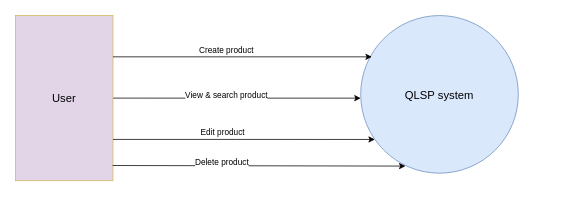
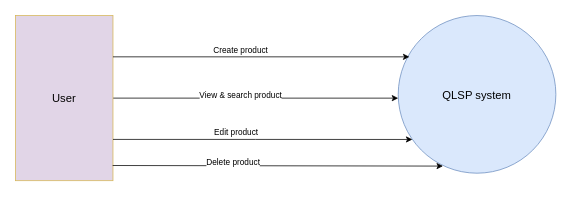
  <mxCell id="0" />
  <mxCell id="1" parent="0" />
- <mxCell id="2" value="&lt;font style=&quot;font-size: 15px;&quot;&gt;QLSP system&lt;/font&gt;" style="ellipse;whiteSpace=wrap;html=1;fillColor=#dae8fc;strokeColor=#6c8ebf;" vertex="1" parent="1"><mxGeometry x="480" y="20" width="210" height="210" as="geometry" /></mxCell>
+ <mxCell id="2" value="&lt;font style=&quot;font-size: 15px;&quot;&gt;QLSP system&lt;/font&gt;" style="ellipse;whiteSpace=wrap;html=1;fillColor=#dae8fc;strokeColor=#6c8ebf;" vertex="1" parent="1"><mxGeometry x="530" y="20" width="210" height="210" as="geometry" /></mxCell>
  <mxCell id="3" style="edgeStyle=orthogonalEdgeStyle;rounded=0;orthogonalLoop=1;jettySize=auto;html=1;exitX=1;exitY=0.5;exitDx=0;exitDy=0;entryX=0;entryY=0.524;entryDx=0;entryDy=0;entryPerimeter=0;" edge="1" parent="1" source="5" target="2"><mxGeometry relative="1" as="geometry" /></mxCell>
  <mxCell id="4" value="View &amp;amp; search product" style="edgeLabel;html=1;align=center;verticalAlign=middle;resizable=0;points=[];" vertex="1" connectable="0" parent="3"><mxGeometry x="-0.247" y="-3" relative="1" as="geometry"><mxPoint x="27" y="-8" as="offset" /></mxGeometry></mxCell>
  <mxCell id="5" value="&lt;font style=&quot;font-size: 15px;&quot;&gt;User&lt;/font&gt;" style="rounded=0;whiteSpace=wrap;html=1;fillColor=#e1d5e7;strokeColor=#d6b656;" vertex="1" parent="1"><mxGeometry x="20" y="20" width="130" height="220" as="geometry" /></mxCell>
  <mxCell id="6" style="edgeStyle=orthogonalEdgeStyle;rounded=0;orthogonalLoop=1;jettySize=auto;html=1;exitX=1;exitY=0.25;exitDx=0;exitDy=0;entryX=0.071;entryY=0.262;entryDx=0;entryDy=0;entryPerimeter=0;" edge="1" parent="1" source="5" target="2"><mxGeometry relative="1" as="geometry" /></mxCell>
  <mxCell id="7" value="Create product" style="edgeLabel;html=1;align=center;verticalAlign=middle;resizable=0;points=[];" vertex="1" connectable="0" parent="6"><mxGeometry x="-0.225" y="-2" relative="1" as="geometry"><mxPoint x="17" y="-12" as="offset" /></mxGeometry></mxCell>
  <mxCell id="8" style="edgeStyle=orthogonalEdgeStyle;rounded=0;orthogonalLoop=1;jettySize=auto;html=1;exitX=1;exitY=0.75;exitDx=0;exitDy=0;entryX=0.09;entryY=0.786;entryDx=0;entryDy=0;entryPerimeter=0;" edge="1" parent="1" source="5" target="2"><mxGeometry relative="1" as="geometry" /></mxCell>
  <mxCell id="9" value="Edit product" style="edgeLabel;html=1;align=center;verticalAlign=middle;resizable=0;points=[];" vertex="1" connectable="0" parent="8"><mxGeometry x="-0.273" y="2" relative="1" as="geometry"><mxPoint x="18" y="-8" as="offset" /></mxGeometry></mxCell>
  <mxCell id="10" value="" style="endArrow=classic;html=1;rounded=0;entryX=0.284;entryY=0.955;entryDx=0;entryDy=0;entryPerimeter=0;exitX=0.997;exitY=0.908;exitDx=0;exitDy=0;exitPerimeter=0;" edge="1" parent="1" source="5" target="2"><mxGeometry width="50" height="50" relative="1" as="geometry"><mxPoint x="140" y="221" as="sourcePoint" /><mxPoint x="410" y="195" as="targetPoint" /></mxGeometry></mxCell>
  <mxCell id="11" value="Delete product" style="edgeLabel;html=1;align=center;verticalAlign=middle;resizable=0;points=[];" vertex="1" connectable="0" parent="10"><mxGeometry x="-0.376" y="-3" relative="1" as="geometry"><mxPoint x="23" y="-8" as="offset" /></mxGeometry></mxCell>
